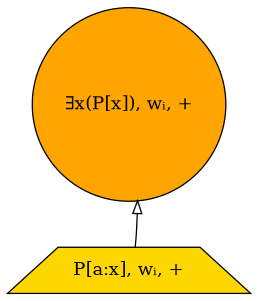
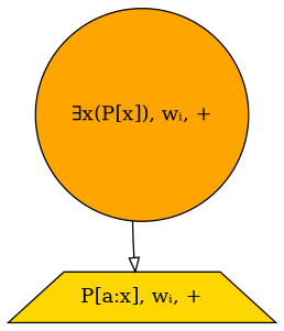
  digraph {
    node [style=filled]
    n1 [label="∃x(P[x]), wᵢ, +" fillcolor=orange shape=circle]
    n2 [label="P[a:x], wᵢ, +" fillcolor=gold shape=trapezium]
-   n2 -> n1 [arrowhead=onormal]
+   n1 -> n2 [arrowhead=onormal]
  }
